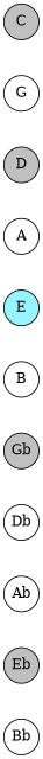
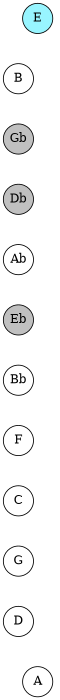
  graph {
    fontname="DejaVu Serif"
    mindist=.1
    node [fillcolor=white fontname="DejaVu Serif" margin=0 shape=circle style=filled]
    edge [fontname="DejaVu Serif" style=invis]
    E [fillcolor=cadetblue1]
    B
    Gb [fillcolor=gray]
-   Db
+   Db [fillcolor=gray]
    Ab
    Eb [fillcolor=gray]
    Bb
-   C [fillcolor=gray]
+   F
+   C
    G
-   D [fillcolor=gray]
+   D
    A
    subgraph sub_1 {
      E
      B
      Gb
      Db
      Ab
      Eb
      Bb
+     F
      C
      G
      D
      A
    }
    E -- B
    B -- Gb
    Gb -- Db
    Db -- Ab
    Ab -- Eb
    Eb -- Bb
+   Bb -- F
+   F -- C
    C -- G
    G -- D
    D -- A
    A -- E
  }
